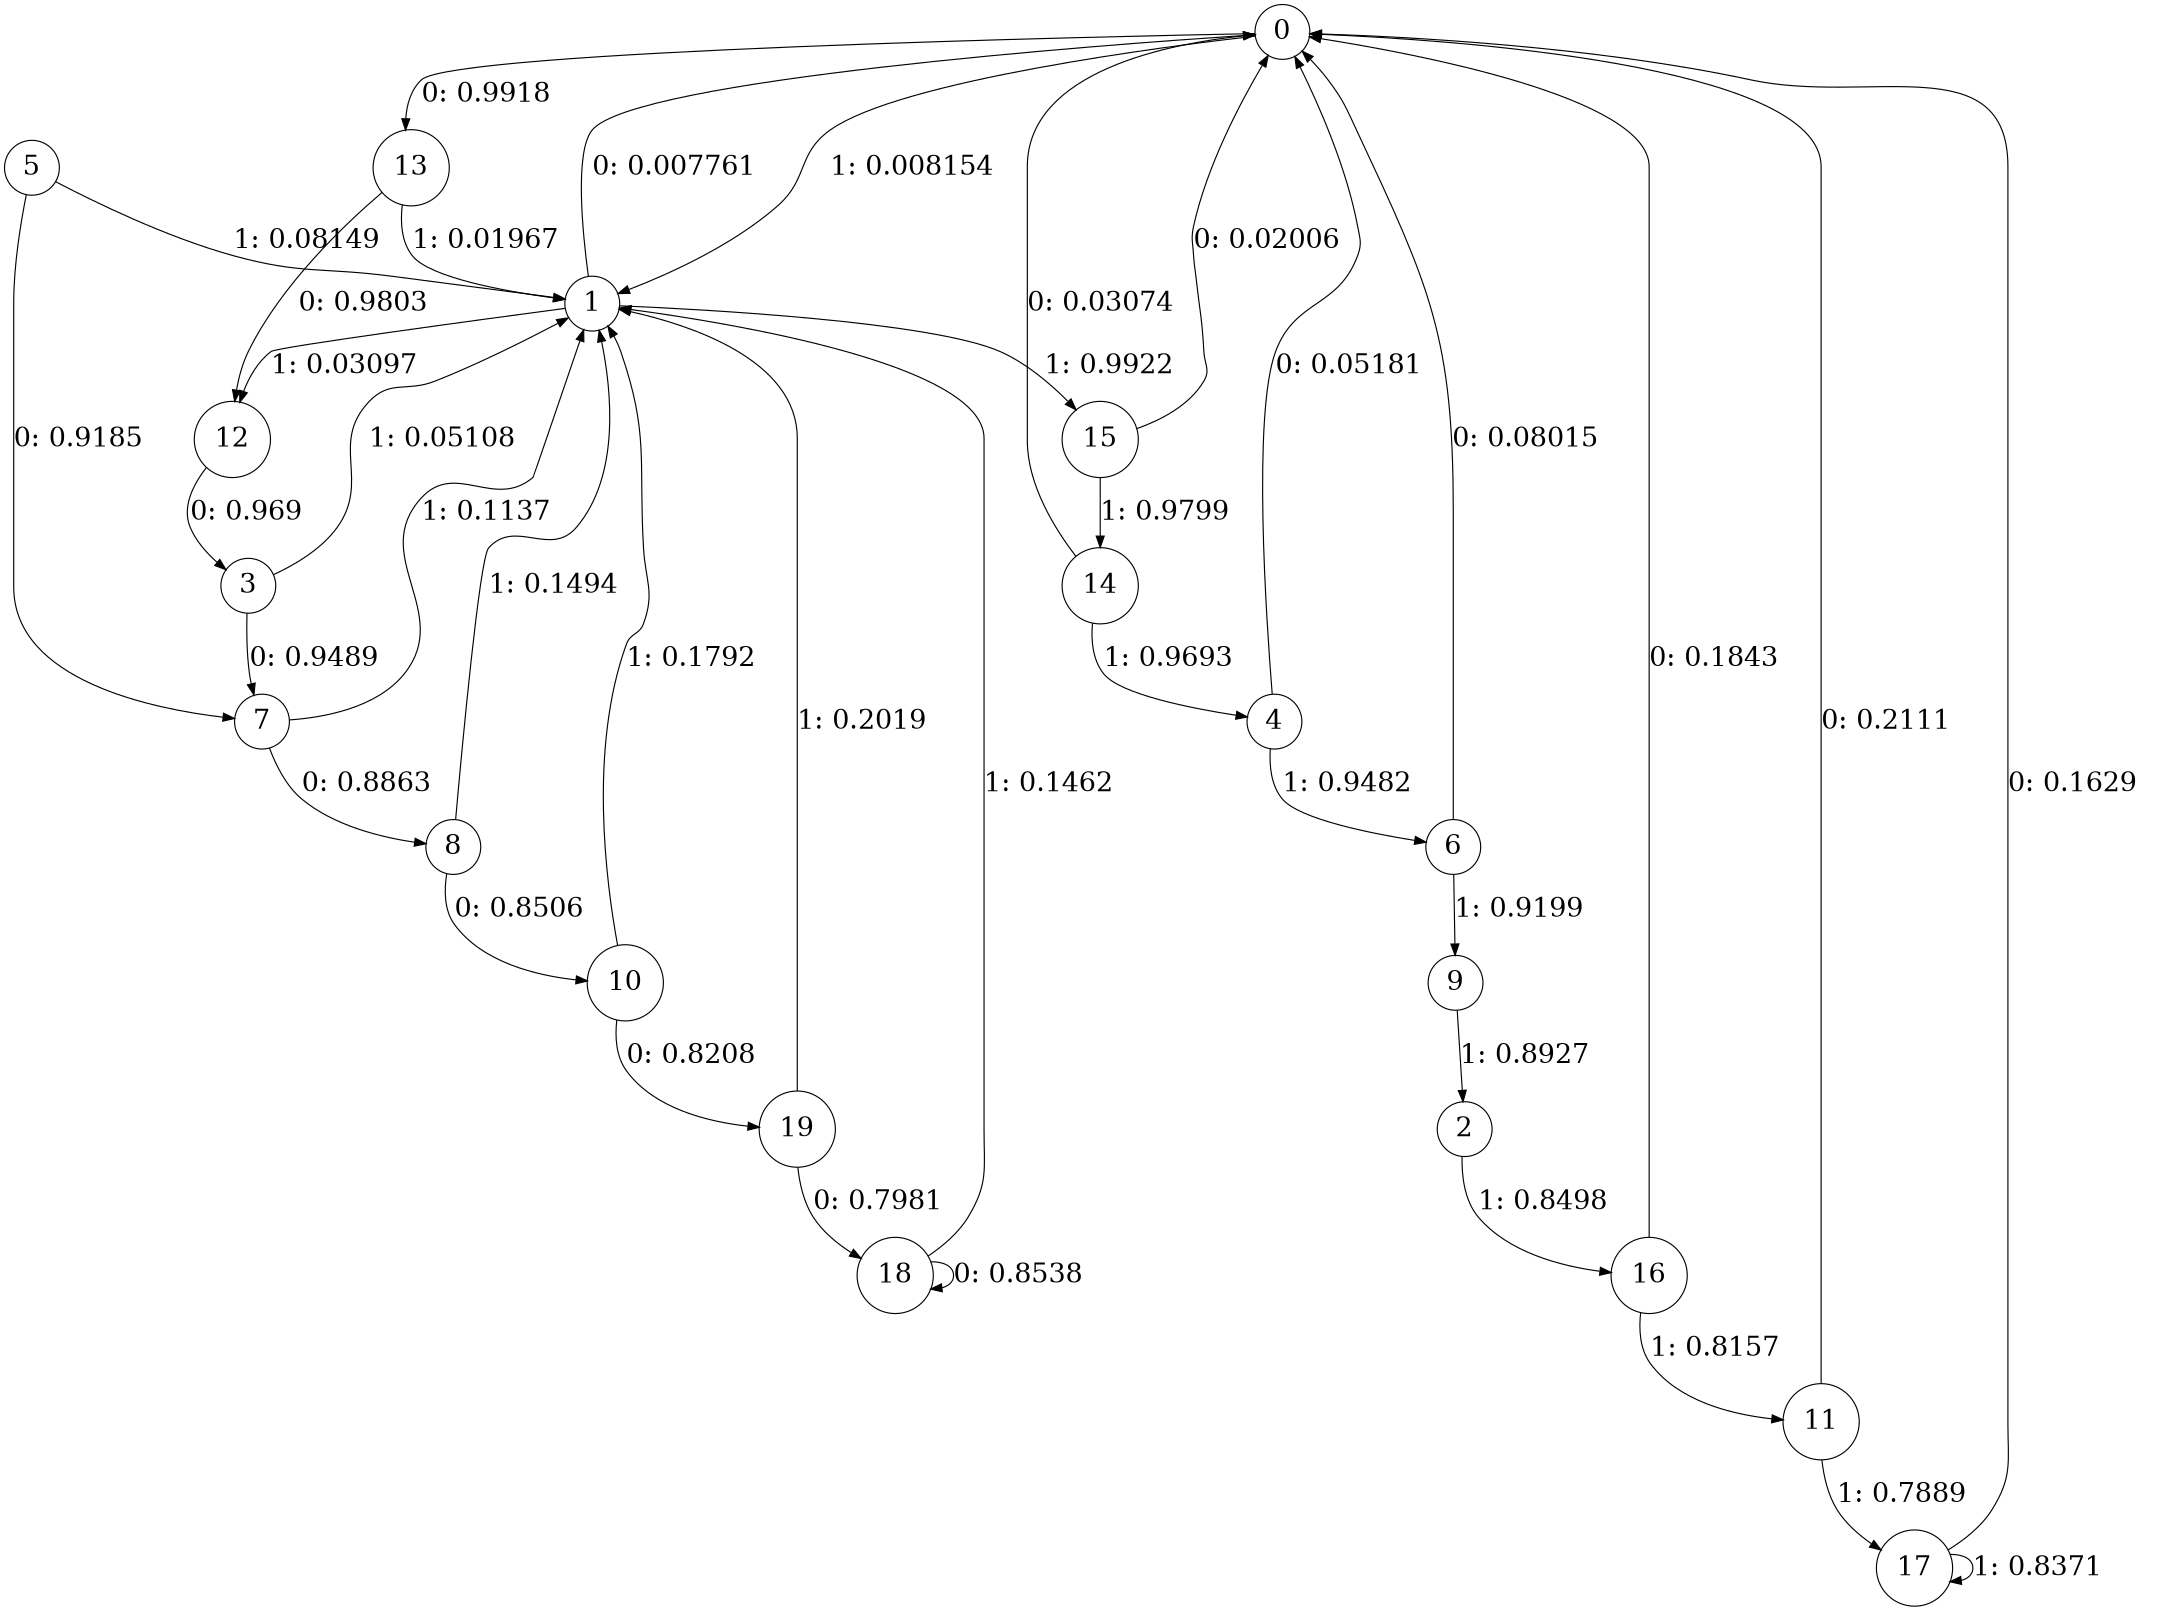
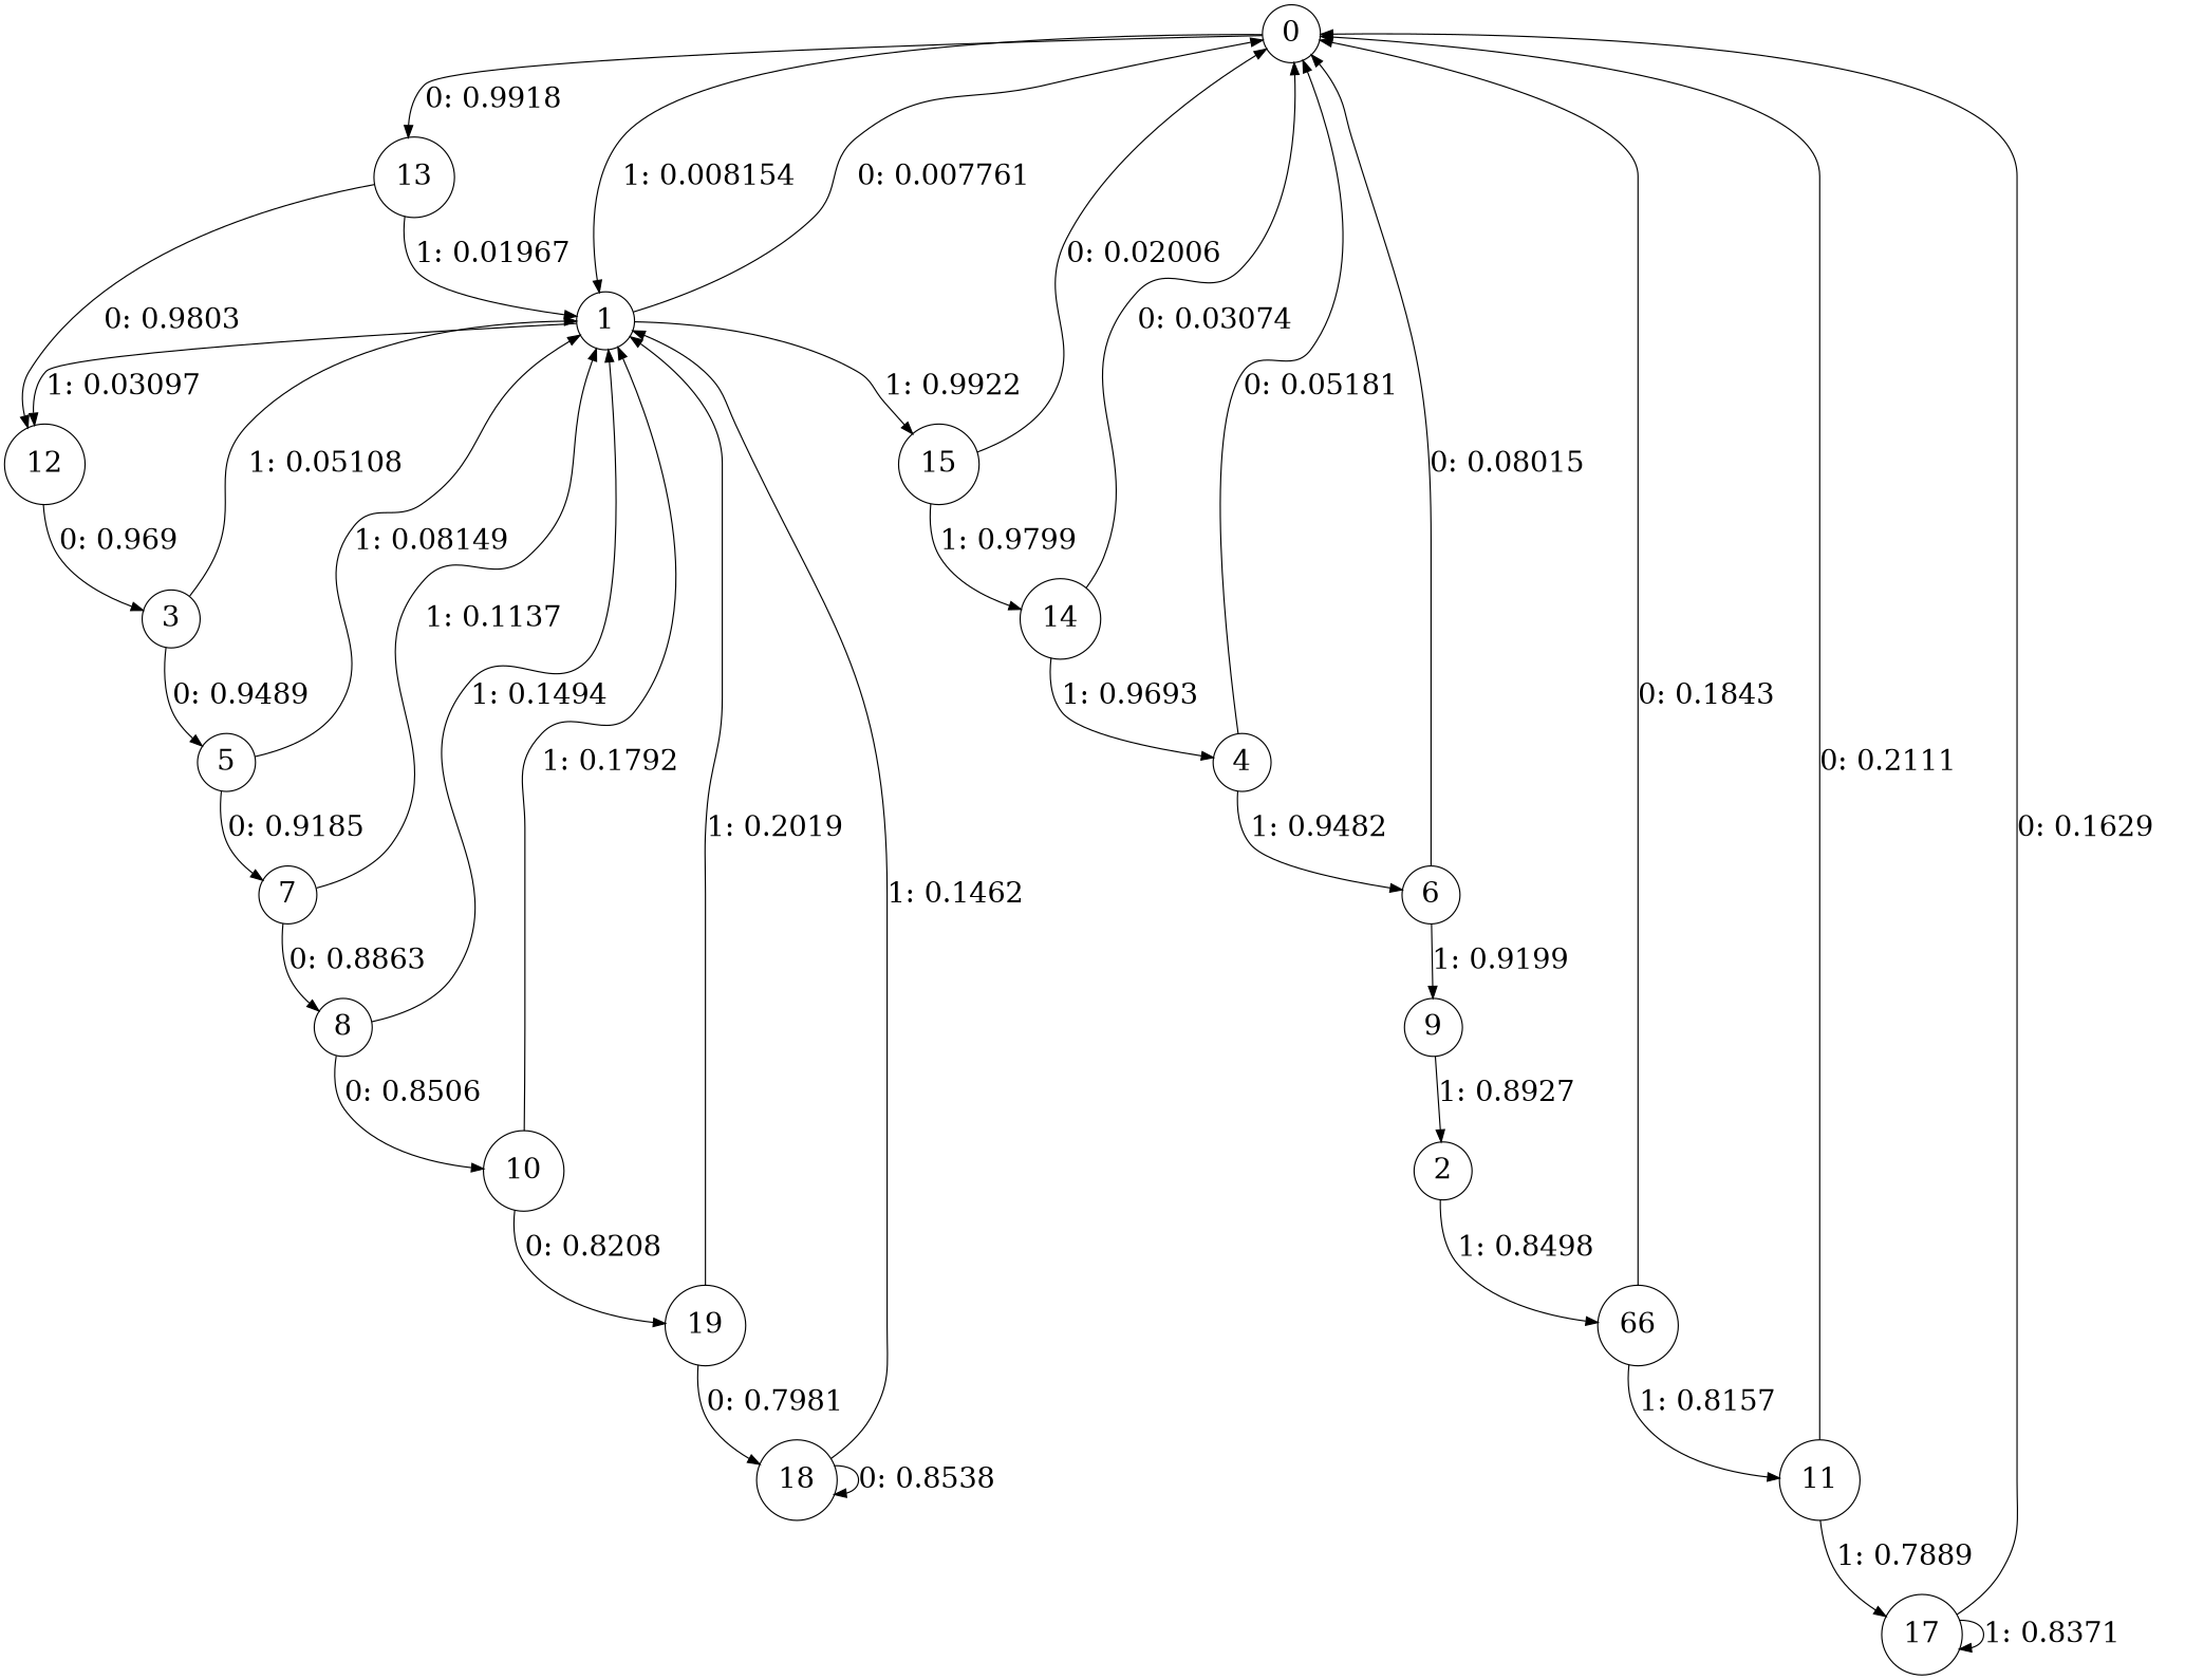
  digraph {
    node [fontsize=24 shape=circle]
    edge [fontsize=24]
    0
    13
    1
    12
    15
    3
    14
    4
    2
-   16
+   16 [label=66]
    11
    17
    5
    7
    8
    6
    9
    10
    19
    18
    0 -> 13 [label="0: 0.9918   "]
    0 -> 1 [label="1: 0.008154  "]
    13 -> 1 [label="1: 0.01967  "]
    13 -> 12 [label="0: 0.9803   "]
    1 -> 0 [label="0: 0.007761  "]
    1 -> 12 [label="1: 0.03097  "]
    1 -> 15 [label="1: 0.9922   "]
    12 -> 3 [label="0: 0.969    "]
    15 -> 0 [label="0: 0.02006  "]
    15 -> 14 [label="1: 0.9799   "]
    3 -> 1 [label="1: 0.05108  "]
-   3 -> 7 [label="0: 0.9489   "]
+   3 -> 5 [label="0: 0.9489   "]
    14 -> 0 [label="0: 0.03074  "]
    14 -> 4 [label="1: 0.9693   "]
    4 -> 0 [label="0: 0.05181  "]
    4 -> 6 [label="1: 0.9482   "]
    2 -> 16 [label="1: 0.8498   "]
    16 -> 0 [label="0: 0.1843   "]
    16 -> 11 [label="1: 0.8157   "]
    11 -> 0 [label="0: 0.2111   "]
    11 -> 17 [label="1: 0.7889   "]
    17 -> 0 [label="0: 0.1629   "]
    17 -> 17 [label="1: 0.8371   "]
    5 -> 1 [label="1: 0.08149  "]
    5 -> 7 [label="0: 0.9185   "]
    7 -> 1 [label="1: 0.1137   "]
    7 -> 8 [label="0: 0.8863   "]
    8 -> 1 [label="1: 0.1494   "]
    8 -> 10 [label="0: 0.8506   "]
    6 -> 0 [label="0: 0.08015  "]
    6 -> 9 [label="1: 0.9199   "]
    9 -> 2 [label="1: 0.8927   "]
    10 -> 1 [label="1: 0.1792   "]
    10 -> 19 [label="0: 0.8208   "]
    19 -> 1 [label="1: 0.2019   "]
    19 -> 18 [label="0: 0.7981   "]
    18 -> 1 [label="1: 0.1462   "]
    18 -> 18 [label="0: 0.8538   "]
  }
